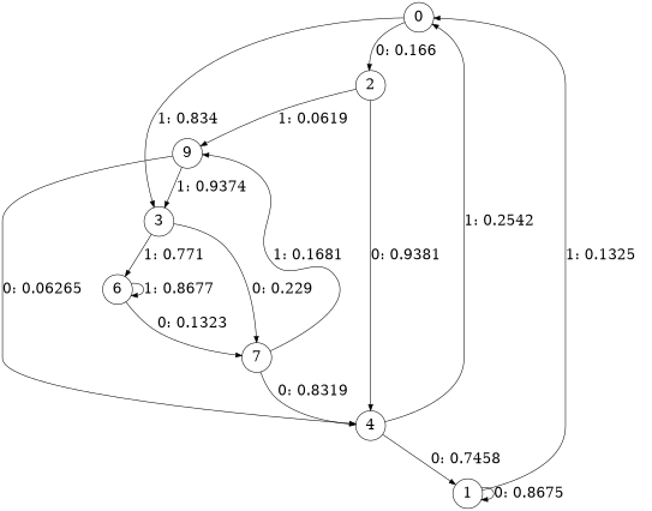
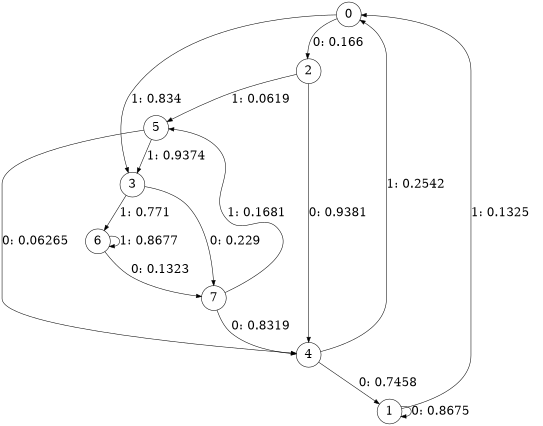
  digraph {
    node [fontsize=24 shape=circle]
    edge [fontsize=24]
    0
    2
    3
    4
-   5 [label=9]
+   5
    7
    6
    1
    0 -> 2 [label="0: 0.166    "]
    0 -> 3 [label="1: 0.834    "]
    2 -> 4 [label="0: 0.9381   "]
    2 -> 5 [label="1: 0.0619   "]
    3 -> 7 [label="0: 0.229    "]
    3 -> 6 [label="1: 0.771    "]
    4 -> 0 [label="1: 0.2542   "]
    4 -> 1 [label="0: 0.7458   "]
    5 -> 3 [label="1: 0.9374   "]
    5 -> 4 [label="0: 0.06265  "]
    7 -> 4 [label="0: 0.8319   "]
    7 -> 5 [label="1: 0.1681   "]
    6 -> 7 [label="0: 0.1323   "]
    6 -> 6 [label="1: 0.8677   "]
    1 -> 0 [label="1: 0.1325   "]
    1 -> 1 [label="0: 0.8675   "]
  }
